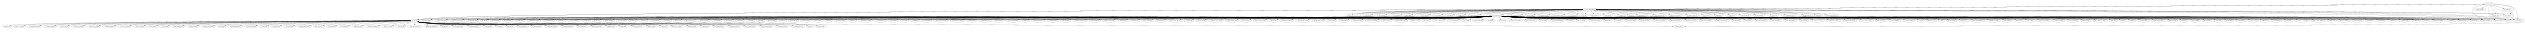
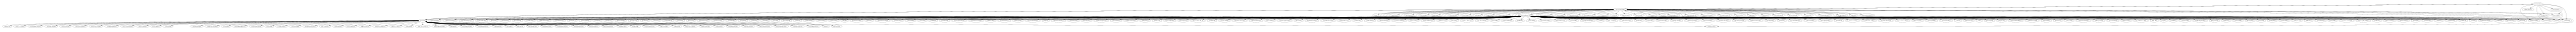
  digraph {
    fontname="Liberation Mono"
    node [fontname="Liberation Mono"]
    edge [fontname="Liberation Mono"]
    hortont424
    nirvanaboy3000
    handyandy223
    lamsonator22
    corneliajk
    rcgcfn
    sarahb7305
    jazzcat335
    srhbet7305
    sarahlb818
    alexsniq
    alli6589
    angelchaotix
    liesxlovex3
    frogqueen117
    cjward17
    jalfeb
    babyboobear45
    xbubblexbabiiex
    shoresofheaven33
    lilcountryxgirlx
    crumbly45
    raimi83
    swedreday
    sk8rdan12
    nitroxdragon82
    milkshakehead
    deadmaninc20015
    greenbay418
    ruste1313
    xtheprophecyx9
    etnssn700
    jasperdogtwo
    jeezer09
    jennarocks1to100
    sbinnebo
    paraphraserj
    j5ais
    sweendawg0159
    snoopaloop0u812
    kraziiblinkgiirl
    kseal05446
    blablahblonde
    sublimaria
    mbrigs10
    nirvanadaze
    maderamia
    mollypeps03
    mollypeps33
    nicolej2003
    nicolejeanl
    sadxregret
    leogirl136
    rubberducky1343
    felixblacke
    samanthalee7891
    teethsandeye2782
    skittlet4lyf
    spriteaddict2652
    pickleleo05
    raccoonbrother
    xprimaxpistolx
    xxdrumsx4lifexx
    livelaughlovex6
    crywolf
    imurvenus77
    hrbaker13
    "slave 4 u2810"
    blondiegirl12210
    iwishhelov3dm3
    crazylove445
    soccerstar60652
    cbsoccerchick18
    chompinghippoyo
    "train xwreckedx"
    "austin powers"
    brtnrider73
    groovyskog
-   theblondeone121
    jojobi0tch951
    x3younicollide69
    onfiya003
    w1sh3sd0c0m3tru3
    south3rnh3art09
    jeffy4224
    xxloveit22xx
    burtonsno282
    burtonboards1112
    "th3 clinch3r"
    cowchik1234
    brtnrider734
    maddforjoel27
    jewsacrosamerica
    "mad for benji"
    racermx282
    "miss you wish x3"
    ghettobbooti1006
    gould0101
    xxiloveyouxx369
    xxxblondie107xxx
    schmidty748
    larry5519
    gussie77k
    phattiegurl32
    barbiegirlx93
    lickminecolton23
    greendayluvr369
    spazmrocker22
    guitargirl2226
    likemeforme4
    "kkangel780 "
    caucasionfolife
    "ggw allnight"
    sh3nk3r420
    "metalic jester9"
    limeyclear145
    guitarbabeh
    orangebeawtch77
    punkchic123123
    punkrockskater82
    n121 [label=twitchbeaster765]
    allfallsdown
    badgirl4life911
    bluespankys
    "bo0ska 514"
    boycrazy05455
    bruinsgrl04
    "can u hear me x3"
    casemt1329
    chvytrcks990
    "castxme not away"
    cutiwitdabooti8
    daricake181
    footballgirl2299
    dclvr2292
    deadmaninc20014
    blackbuterfly451
    goingx33xcrazy
    iceblues55
    ilitdoasmcmn
    imablonde6319
    "it wont fadeaway"
    "karua karua"
    koozysandboozys
    "l3eckah xl3"
    laurajbug
    "lies x love x3"
    "lil x0x beckah"
    monie1990
    murdainc80379
    mvp992002
    ncontraband
    nirvanaboy4000
    obeyurthirst14
    overated22
    postagestamp2292
    rjson52
    "sad x regret"
    scottshottie23
    shadet324
    singittom
    skitzo4life69
    sk8rgrrl13304
    slipknotgroupy14
    sockinthewater
    softballuvr1213
    spanisheyes1569
    sweetascandiixo5
    tellmybuddy
    thecanwon
    turtlesmoker813
    usmelloldhaha
    waiting4goodbye
    weezee1316
    "x 0 a l 0 n 3 x"
    "x take me o away"
    aeroteccutie1313
    "a f o s t e r5fh"
    "babi 23 gurl"
    bentley010101
    cocaneverender
    delosat
    emoarcher13
    fcectr
    guitarpnk16
    kalgiirl14
    luckynumber98848
    mynmzbentley289
    light2dark2
    pxhxuxcxk
    "shevy 2007"
    thegreatallibaba
    tomatojuice91
    uhrinalkake22
    wagnerrehab
    "uh x d0rk o able"
    "addy 030"
    algirel
    anewt933
    angiepat1012
    arodgoldglovemvp
    bebejess123
    bighitin1
    bjohnny2389
    burnsy0202
    carey7283
    chamby0007
    chelzie2013
    "cormy 6 3 0"
    dimes1117
    dufresbabe07
    dusty2516
    "d v s k a t er45"
    "extra jam please"
    focker12c
    "gael n waffle"
    geminialpha3
    gutrboy86
    hanabana201
    hanpups11
    harobmxer1013
    hockey17jt
    hockeyguy3034
    hockeyk10
    hoopskjc3
    imanerdle800
    jarvygrl727
    jbrunie10
    jonnyt273
    jruggs105410
    katerz652
    katerz678
    kazuomatsui25
    kpaskevich311
    laurbabi893
    lilginsbo3
    lexie2346
    lindz6850
    luiela07
    marxyboy999
    naani242
    neuspeed540
    nichole2626
    nikkifitzsb
    nspgg23
    pyrobassist666
    quackert
    quickskate112200
    rachelita457
    rebecca8889
    reusch181
    roadbug99
    sarbabi0707
    shinnysparkles12
    sportfanaticdj89
    snwbrdr7869
    streetballernc
    sweetyp0716
    taylor20twellman
    temp271
    timeisntimeatall
    vikkibaby007
    whitney2316
    xfoenixxignition
    jhawk2322
    hortont424 -> nirvanaboy3000
    hortont424 -> handyandy223
    hortont424 -> lamsonator22
    hortont424 -> corneliajk
    hortont424 -> rcgcfn
    hortont424 -> sarahb7305
    hortont424 -> jazzcat335
    hortont424 -> srhbet7305
    hortont424 -> sarahlb818
    nirvanaboy3000 -> hortont424
    nirvanaboy3000 -> nirvanaboy3000
    nirvanaboy3000 -> handyandy223
    nirvanaboy3000 -> corneliajk
    nirvanaboy3000 -> rcgcfn
    nirvanaboy3000 -> sarahb7305
    nirvanaboy3000 -> srhbet7305
    nirvanaboy3000 -> sarahlb818
    nirvanaboy3000 -> alexsniq
    nirvanaboy3000 -> alli6589
    nirvanaboy3000 -> angelchaotix
    nirvanaboy3000 -> liesxlovex3
    nirvanaboy3000 -> frogqueen117
    nirvanaboy3000 -> cjward17
    nirvanaboy3000 -> jalfeb
    nirvanaboy3000 -> babyboobear45
    nirvanaboy3000 -> xbubblexbabiiex
    nirvanaboy3000 -> shoresofheaven33
    nirvanaboy3000 -> lilcountryxgirlx
    nirvanaboy3000 -> crumbly45
    nirvanaboy3000 -> raimi83
    nirvanaboy3000 -> swedreday
    nirvanaboy3000 -> sk8rdan12
    nirvanaboy3000 -> nitroxdragon82
    nirvanaboy3000 -> milkshakehead
    nirvanaboy3000 -> deadmaninc20015
    nirvanaboy3000 -> greenbay418
    nirvanaboy3000 -> ruste1313
    nirvanaboy3000 -> xtheprophecyx9
    nirvanaboy3000 -> etnssn700
    nirvanaboy3000 -> jasperdogtwo
    nirvanaboy3000 -> jeezer09
    nirvanaboy3000 -> jennarocks1to100
    nirvanaboy3000 -> sbinnebo
    nirvanaboy3000 -> paraphraserj
    nirvanaboy3000 -> j5ais
    nirvanaboy3000 -> sweendawg0159
    nirvanaboy3000 -> snoopaloop0u812
    nirvanaboy3000 -> kraziiblinkgiirl
    nirvanaboy3000 -> kseal05446
    nirvanaboy3000 -> blablahblonde
    nirvanaboy3000 -> sublimaria
    nirvanaboy3000 -> mbrigs10
    nirvanaboy3000 -> nirvanadaze
    nirvanaboy3000 -> maderamia
    nirvanaboy3000 -> mollypeps03
    nirvanaboy3000 -> mollypeps33
    nirvanaboy3000 -> nicolej2003
    nirvanaboy3000 -> nicolejeanl
    nirvanaboy3000 -> sadxregret
    nirvanaboy3000 -> leogirl136
    nirvanaboy3000 -> rubberducky1343
    nirvanaboy3000 -> felixblacke
    nirvanaboy3000 -> samanthalee7891
    nirvanaboy3000 -> teethsandeye2782
    nirvanaboy3000 -> skittlet4lyf
    nirvanaboy3000 -> spriteaddict2652
    nirvanaboy3000 -> pickleleo05
    nirvanaboy3000 -> raccoonbrother
    nirvanaboy3000 -> xprimaxpistolx
    sbinnebo -> nirvanaboy3000
    sbinnebo -> paraphraserj
    sbinnebo -> xxdrumsx4lifexx
    sbinnebo -> livelaughlovex6
    sbinnebo -> crywolf
    sbinnebo -> imurvenus77
    sbinnebo -> hrbaker13
    sbinnebo -> "slave 4 u2810"
    sbinnebo -> blondiegirl12210
    sbinnebo -> iwishhelov3dm3
    sbinnebo -> crazylove445
    sbinnebo -> soccerstar60652
    sbinnebo -> cbsoccerchick18
    sbinnebo -> chompinghippoyo
    sbinnebo -> "train xwreckedx"
    sbinnebo -> "austin powers"
    sbinnebo -> brtnrider73
    sbinnebo -> groovyskog
-   sbinnebo -> theblondeone121
    sbinnebo -> jojobi0tch951
    sbinnebo -> x3younicollide69
    sbinnebo -> onfiya003
    sbinnebo -> w1sh3sd0c0m3tru3
    sbinnebo -> south3rnh3art09
    sbinnebo -> jeffy4224
    sbinnebo -> xxloveit22xx
    sbinnebo -> burtonsno282
    sbinnebo -> burtonboards1112
    sbinnebo -> "th3 clinch3r"
    sbinnebo -> cowchik1234
    sbinnebo -> brtnrider734
    sbinnebo -> maddforjoel27
    sbinnebo -> jewsacrosamerica
    sbinnebo -> "mad for benji"
    sbinnebo -> racermx282
    sbinnebo -> "miss you wish x3"
    sbinnebo -> ghettobbooti1006
    sbinnebo -> gould0101
    sbinnebo -> xxiloveyouxx369
    sbinnebo -> xxxblondie107xxx
    sbinnebo -> schmidty748
    sbinnebo -> larry5519
    sbinnebo -> gussie77k
    sbinnebo -> phattiegurl32
    sbinnebo -> barbiegirlx93
    sbinnebo -> lickminecolton23
    sbinnebo -> greendayluvr369
    sbinnebo -> spazmrocker22
    sbinnebo -> guitargirl2226
    sbinnebo -> likemeforme4
    sbinnebo -> "kkangel780 "
    sbinnebo -> caucasionfolife
    sbinnebo -> "ggw allnight"
    sbinnebo -> sh3nk3r420
    sbinnebo -> "metalic jester9"
    sbinnebo -> limeyclear145
    sbinnebo -> guitarbabeh
    sbinnebo -> orangebeawtch77
    sbinnebo -> punkchic123123
    sbinnebo -> punkrockskater82
    sbinnebo -> n121
    teethsandeye2782 -> nirvanaboy3000
    teethsandeye2782 -> handyandy223
    teethsandeye2782 -> corneliajk
    teethsandeye2782 -> rcgcfn
    teethsandeye2782 -> sarahb7305
    teethsandeye2782 -> frogqueen117
    teethsandeye2782 -> crumbly45
    teethsandeye2782 -> raimi83
    teethsandeye2782 -> deadmaninc20015
    teethsandeye2782 -> greenbay418
    teethsandeye2782 -> etnssn700
    teethsandeye2782 -> sbinnebo
    teethsandeye2782 -> sweendawg0159
    teethsandeye2782 -> snoopaloop0u812
    teethsandeye2782 -> kraziiblinkgiirl
    teethsandeye2782 -> blablahblonde
    teethsandeye2782 -> mbrigs10
    teethsandeye2782 -> mollypeps03
    teethsandeye2782 -> mollypeps33
    teethsandeye2782 -> felixblacke
    teethsandeye2782 -> samanthalee7891
    teethsandeye2782 -> allfallsdown
    teethsandeye2782 -> badgirl4life911
    teethsandeye2782 -> bluespankys
    teethsandeye2782 -> "bo0ska 514"
    teethsandeye2782 -> boycrazy05455
    teethsandeye2782 -> bruinsgrl04
    teethsandeye2782 -> "can u hear me x3"
    teethsandeye2782 -> casemt1329
    teethsandeye2782 -> chvytrcks990
    teethsandeye2782 -> "castxme not away"
    teethsandeye2782 -> cutiwitdabooti8
    teethsandeye2782 -> daricake181
    teethsandeye2782 -> footballgirl2299
    teethsandeye2782 -> dclvr2292
    teethsandeye2782 -> deadmaninc20014
    teethsandeye2782 -> blackbuterfly451
    teethsandeye2782 -> goingx33xcrazy
    teethsandeye2782 -> iceblues55
    teethsandeye2782 -> ilitdoasmcmn
    teethsandeye2782 -> imablonde6319
    teethsandeye2782 -> "it wont fadeaway"
    teethsandeye2782 -> "karua karua"
    teethsandeye2782 -> koozysandboozys
    teethsandeye2782 -> "l3eckah xl3"
    teethsandeye2782 -> laurajbug
    teethsandeye2782 -> "lies x love x3"
    teethsandeye2782 -> "lil x0x beckah"
    teethsandeye2782 -> monie1990
    teethsandeye2782 -> murdainc80379
    teethsandeye2782 -> mvp992002
    teethsandeye2782 -> ncontraband
    teethsandeye2782 -> nirvanaboy4000
    teethsandeye2782 -> obeyurthirst14
    teethsandeye2782 -> overated22
    teethsandeye2782 -> postagestamp2292
    teethsandeye2782 -> rjson52
    teethsandeye2782 -> "sad x regret"
    teethsandeye2782 -> scottshottie23
    teethsandeye2782 -> shadet324
    teethsandeye2782 -> singittom
    teethsandeye2782 -> skitzo4life69
    teethsandeye2782 -> sk8rgrrl13304
    teethsandeye2782 -> slipknotgroupy14
    teethsandeye2782 -> sockinthewater
    teethsandeye2782 -> softballuvr1213
    teethsandeye2782 -> spanisheyes1569
    teethsandeye2782 -> sweetascandiixo5
    teethsandeye2782 -> tellmybuddy
    teethsandeye2782 -> thecanwon
    teethsandeye2782 -> turtlesmoker813
    teethsandeye2782 -> usmelloldhaha
    teethsandeye2782 -> waiting4goodbye
    teethsandeye2782 -> weezee1316
    teethsandeye2782 -> "x 0 a l 0 n 3 x"
    teethsandeye2782 -> "x take me o away"
    teethsandeye2782 -> aeroteccutie1313
    teethsandeye2782 -> "a f o s t e r5fh"
    teethsandeye2782 -> "babi 23 gurl"
    teethsandeye2782 -> bentley010101
    teethsandeye2782 -> cocaneverender
    teethsandeye2782 -> delosat
    teethsandeye2782 -> emoarcher13
    teethsandeye2782 -> fcectr
    teethsandeye2782 -> guitarpnk16
    teethsandeye2782 -> kalgiirl14
    teethsandeye2782 -> luckynumber98848
    teethsandeye2782 -> mynmzbentley289
    teethsandeye2782 -> light2dark2
    teethsandeye2782 -> pxhxuxcxk
    teethsandeye2782 -> "shevy 2007"
    teethsandeye2782 -> thegreatallibaba
    teethsandeye2782 -> tomatojuice91
    teethsandeye2782 -> uhrinalkake22
    teethsandeye2782 -> wagnerrehab
    teethsandeye2782 -> "uh x d0rk o able"
    teethsandeye2782 -> "addy 030"
    teethsandeye2782 -> algirel
    teethsandeye2782 -> anewt933
    teethsandeye2782 -> angiepat1012
    teethsandeye2782 -> arodgoldglovemvp
    teethsandeye2782 -> bebejess123
    teethsandeye2782 -> bighitin1
    teethsandeye2782 -> bjohnny2389
    teethsandeye2782 -> burnsy0202
    teethsandeye2782 -> carey7283
    teethsandeye2782 -> chamby0007
    teethsandeye2782 -> chelzie2013
    teethsandeye2782 -> "cormy 6 3 0"
    teethsandeye2782 -> dimes1117
    teethsandeye2782 -> dufresbabe07
    teethsandeye2782 -> dusty2516
    teethsandeye2782 -> "d v s k a t er45"
    teethsandeye2782 -> "extra jam please"
    teethsandeye2782 -> focker12c
    teethsandeye2782 -> "gael n waffle"
    teethsandeye2782 -> geminialpha3
    teethsandeye2782 -> gutrboy86
    teethsandeye2782 -> hanabana201
    teethsandeye2782 -> hanpups11
    teethsandeye2782 -> harobmxer1013
    teethsandeye2782 -> hockey17jt
    teethsandeye2782 -> hockeyguy3034
    teethsandeye2782 -> hockeyk10
    teethsandeye2782 -> hoopskjc3
    teethsandeye2782 -> imanerdle800
    teethsandeye2782 -> jarvygrl727
    teethsandeye2782 -> jbrunie10
    teethsandeye2782 -> jonnyt273
    teethsandeye2782 -> jruggs105410
    teethsandeye2782 -> katerz652
    teethsandeye2782 -> katerz678
    teethsandeye2782 -> kazuomatsui25
    teethsandeye2782 -> kpaskevich311
    teethsandeye2782 -> laurbabi893
    teethsandeye2782 -> lilginsbo3
    teethsandeye2782 -> lexie2346
    teethsandeye2782 -> lindz6850
    teethsandeye2782 -> luiela07
    teethsandeye2782 -> marxyboy999
    teethsandeye2782 -> naani242
    teethsandeye2782 -> neuspeed540
    teethsandeye2782 -> nichole2626
    teethsandeye2782 -> nikkifitzsb
    teethsandeye2782 -> nspgg23
    teethsandeye2782 -> pyrobassist666
    teethsandeye2782 -> quackert
    teethsandeye2782 -> quickskate112200
    teethsandeye2782 -> rachelita457
    teethsandeye2782 -> rebecca8889
    teethsandeye2782 -> reusch181
    teethsandeye2782 -> roadbug99
    teethsandeye2782 -> sarbabi0707
    teethsandeye2782 -> shinnysparkles12
    teethsandeye2782 -> sportfanaticdj89
    teethsandeye2782 -> snwbrdr7869
    teethsandeye2782 -> streetballernc
    teethsandeye2782 -> sweetyp0716
    teethsandeye2782 -> taylor20twellman
    teethsandeye2782 -> temp271
    teethsandeye2782 -> timeisntimeatall
    teethsandeye2782 -> vikkibaby007
    teethsandeye2782 -> whitney2316
    teethsandeye2782 -> xfoenixxignition
    skittlet4lyf -> jhawk2322
  }
